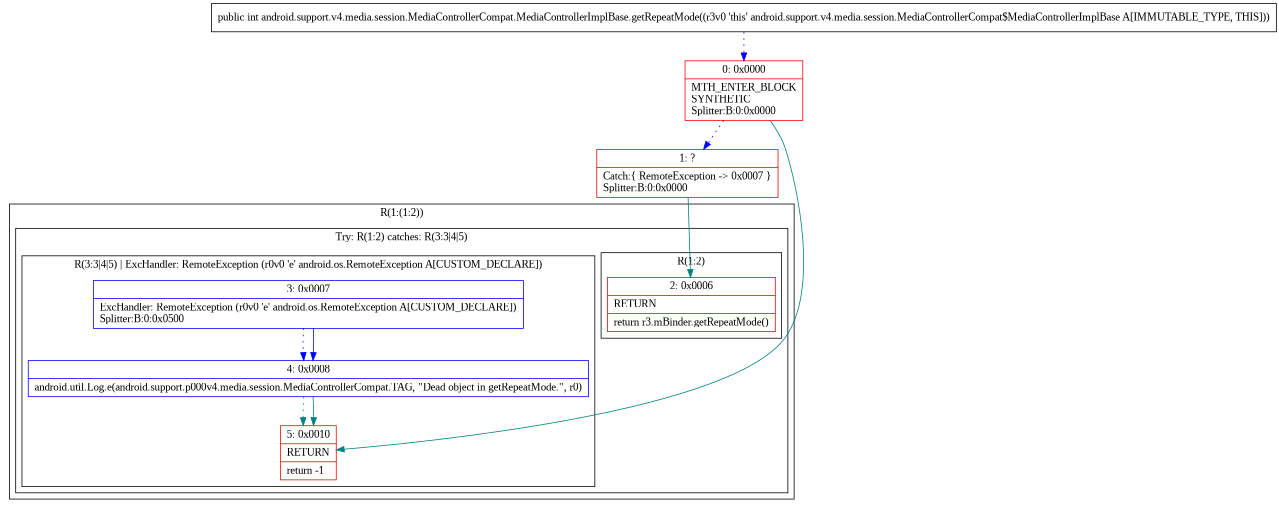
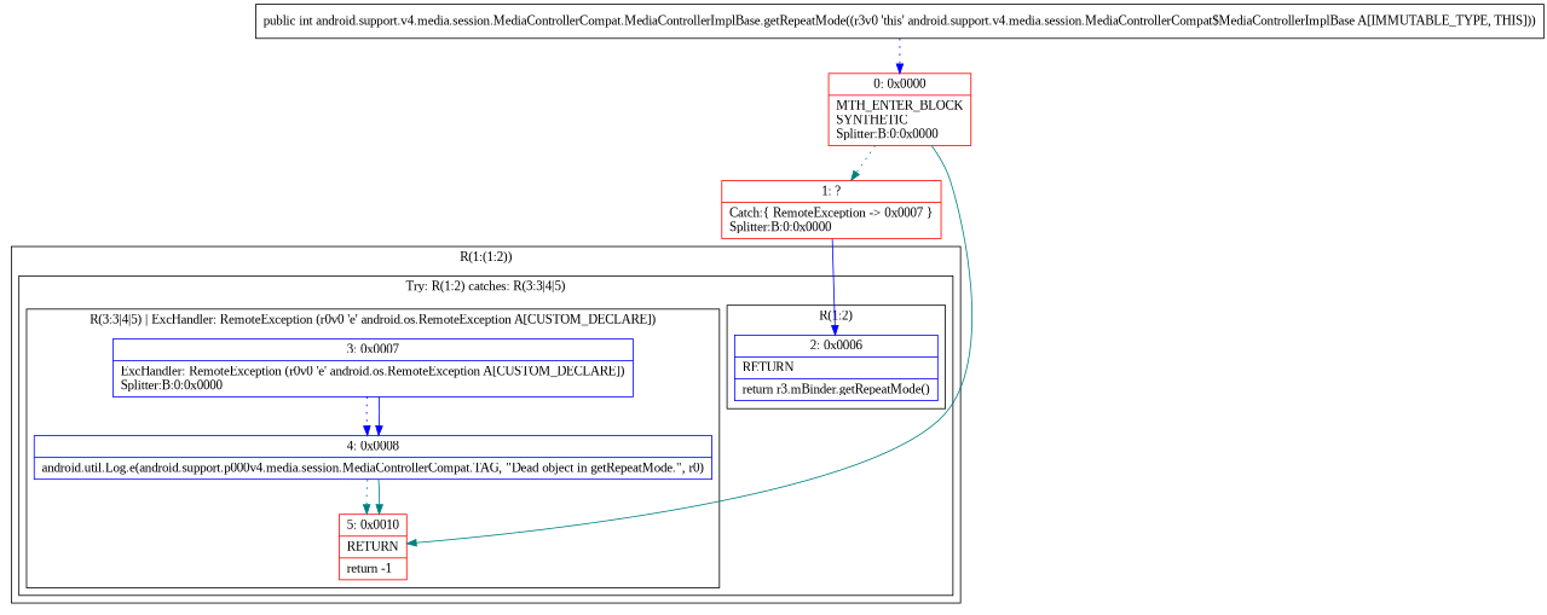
  digraph {
    fontname="Liberation Serif"
    node [color=blue fontname="Liberation Serif" shape=record]
    edge [color=teal fontname="Liberation Serif" style=dotted]
-   n1 [color=red label="{2\:\ 0x0006|RETURN\l|return r3.mBinder.getRepeatMode()\l}"]
-   n2 [label="{3\:\ 0x0007|ExcHandler: RemoteException (r0v0 'e' android.os.RemoteException A[CUSTOM_DECLARE])\lSplitter:B:0:0x0500\l}"]
+   n1 [label="{2\:\ 0x0006|RETURN\l|return r3.mBinder.getRepeatMode()\l}"]
+   n2 [label="{3\:\ 0x0007|ExcHandler: RemoteException (r0v0 'e' android.os.RemoteException A[CUSTOM_DECLARE])\lSplitter:B:0:0x0000\l}"]
    n3 [label="{4\:\ 0x0008|android.util.Log.e(android.support.p000v4.media.session.MediaControllerCompat.TAG, \"Dead object in getRepeatMode.\", r0)\l}"]
    n4 [color=red label="{5\:\ 0x0010|RETURN\l|return \-1\l}"]
    n5 [color=red label="{0\:\ 0x0000|MTH_ENTER_BLOCK\lSYNTHETIC\lSplitter:B:0:0x0000\l}"]
    n6 [color=red label="{1\:\ ?|Catch:\{ RemoteException \-\> 0x0007 \}\lSplitter:B:0:0x0000\l}"]
    n7 [label="{public int android.support.v4.media.session.MediaControllerCompat.MediaControllerImplBase.getRepeatMode((r3v0 'this' android.support.v4.media.session.MediaControllerCompat$MediaControllerImplBase A[IMMUTABLE_TYPE, THIS])) }" color=""]
    subgraph cluster_1 {
      label="R(1:(1:2))"
      subgraph cluster_2 {
        label="Try: R(1:2) catches: R(3:3|4|5)"
        subgraph cluster_3 {
          label="R(1:2)"
          n1
        }
        subgraph cluster_4 {
          label="R(3:3|4|5) | ExcHandler: RemoteException (r0v0 'e' android.os.RemoteException A[CUSTOM_DECLARE])\l"
          n2
          n3
          n4
        }
      }
    }
    subgraph cluster_5 {
      label="R(3:3|4|5) | ExcHandler: RemoteException (r0v0 'e' android.os.RemoteException A[CUSTOM_DECLARE])\l"
    }
    n2 -> n3 [color=blue]
    n2 -> n3 [color=blue style=solid]
    n3 -> n4
    n3 -> n4 [style=solid]
    n5 -> n4 [style=solid]
-   n5 -> n6 [color=blue]
-   n6 -> n1 [style=solid]
+   n5 -> n6
+   n6 -> n1 [color=blue style=solid]
    n7 -> n5 [color=blue]
  }
